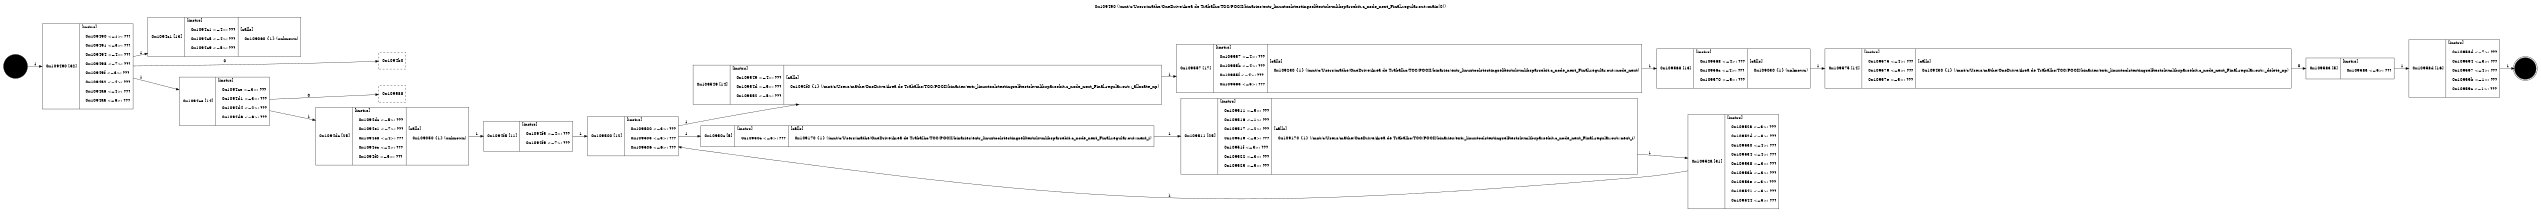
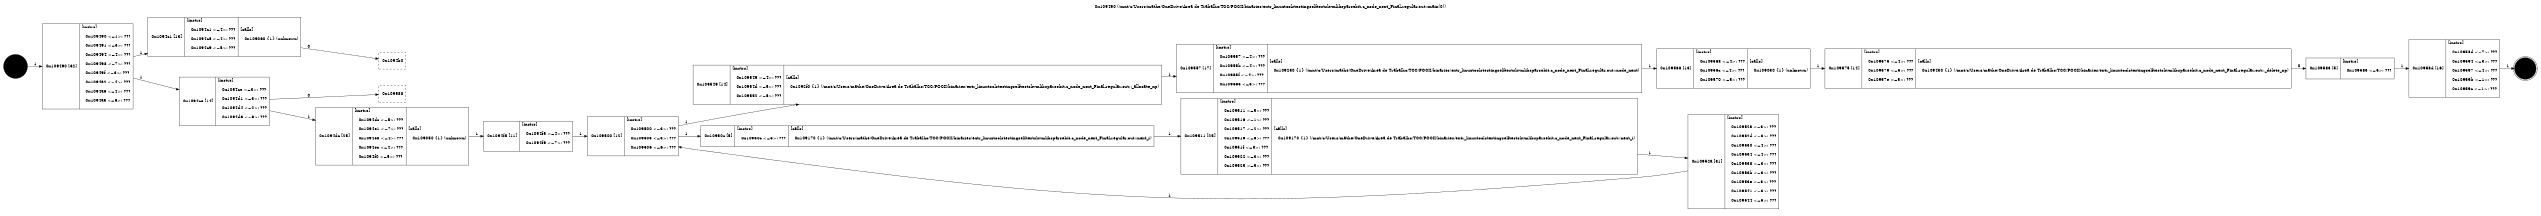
  digraph {
    label="0x109490 (/mnt/c/Users/mathe/OneDrive/Área de Trabalho/TCC/POCII/binaries/extr_linuxtoolstestingselftestskvmlibsparsebit.c_node_next_Final-regular.out::main(0))"
    labelloc=t
    rankdir=LR
    node [shape=record]
    Entry [fillcolor=black height=0.3 shape=circle style=filled width=0.3]
    n2 [label="{\n     0x109490 [32]\l\n     | [instrs]\l\n     &nbsp;&nbsp;0x109490 \<+1\>: ???\l\n     &nbsp;&nbsp;0x109491 \<+3\>: ???\l\n     &nbsp;&nbsp;0x109494 \<+4\>: ???\l\n     &nbsp;&nbsp;0x109498 \<+7\>: ???\l\n     &nbsp;&nbsp;0x10949f \<+3\>: ???\l\n     &nbsp;&nbsp;0x1094a2 \<+4\>: ???\l\n     &nbsp;&nbsp;0x1094a6 \<+4\>: ???\l\n     &nbsp;&nbsp;0x1094aa \<+6\>: ???\l\n  }"]
    n3 [label="{\n     0x1094c1 [13]\l\n     | [instrs]\l\n     &nbsp;&nbsp;0x1094c1 \<+4\>: ???\l\n     &nbsp;&nbsp;0x1094c5 \<+4\>: ???\l\n     &nbsp;&nbsp;0x1094c9 \<+5\>: ???\l\n     | [calls]\l\n     &nbsp;&nbsp;0x109060 \{1\} (unknown)\l\n  }"]
    n4 [label="{\n     0x1094b0\l\n  }" style=dashed]
    n5 [label="{\n     0x1094ce [14]\l\n     | [instrs]\l\n     &nbsp;&nbsp;0x1094ce \<+3\>: ???\l\n     &nbsp;&nbsp;0x1094d1 \<+3\>: ???\l\n     &nbsp;&nbsp;0x1094d4 \<+2\>: ???\l\n     &nbsp;&nbsp;0x1094d6 \<+6\>: ???\l\n  }"]
    n6 [label="{\n     0x109588\l\n  }" style=dashed]
    n7 [label="{\n     0x1094dc [25]\l\n     | [instrs]\l\n     &nbsp;&nbsp;0x1094dc \<+5\>: ???\l\n     &nbsp;&nbsp;0x1094e1 \<+7\>: ???\l\n     &nbsp;&nbsp;0x1094e8 \<+4\>: ???\l\n     &nbsp;&nbsp;0x1094ec \<+4\>: ???\l\n     &nbsp;&nbsp;0x1094f0 \<+5\>: ???\l\n     | [calls]\l\n     &nbsp;&nbsp;0x109050 \{1\} (unknown)\l\n  }"]
    n8 [label="{\n     0x1094f5 [11]\l\n     | [instrs]\l\n     &nbsp;&nbsp;0x1094f5 \<+4\>: ???\l\n     &nbsp;&nbsp;0x1094f9 \<+7\>: ???\l\n  }"]
    n9 [label="{\n     0x109500 [12]\l\n     | [instrs]\l\n     &nbsp;&nbsp;0x109500 \<+3\>: ???\l\n     &nbsp;&nbsp;0x109503 \<+3\>: ???\l\n     &nbsp;&nbsp;0x109506 \<+6\>: ???\l\n  }"]
    Exit [fillcolor=black height=0.3 peripheries=2 shape=circle style=filled width=0.3]
    n11 [label="{\n     0x109549 [14]\l\n     | [instrs]\l\n     &nbsp;&nbsp;0x109549 \<+4\>: ???\l\n     &nbsp;&nbsp;0x10954d \<+5\>: ???\l\n     &nbsp;&nbsp;0x109552 \<+5\>: ???\l\n     | [calls]\l\n     &nbsp;&nbsp;0x1092f0 \{1\} (/mnt/c/Users/mathe/OneDrive/Área de Trabalho/TCC/POCII/binaries/extr_linuxtoolstestingselftestskvmlibsparsebit.c_node_next_Final-regular.out::_allocate_np)\l\n  }"]
    n12 [label="{\n     0x10950c [5]\l\n     | [instrs]\l\n     &nbsp;&nbsp;0x10950c \<+5\>: ???\l\n     | [calls]\l\n     &nbsp;&nbsp;0x109170 \{1\} (/mnt/c/Users/mathe/OneDrive/Área de Trabalho/TCC/POCII/binaries/extr_linuxtoolstestingselftestskvmlibsparsebit.c_node_next_Final-regular.out::next_i)\l\n  }"]
    n13 [label="{\n     0x109557 [17]\l\n     | [instrs]\l\n     &nbsp;&nbsp;0x109557 \<+4\>: ???\l\n     &nbsp;&nbsp;0x10955b \<+4\>: ???\l\n     &nbsp;&nbsp;0x10955f \<+4\>: ???\l\n     &nbsp;&nbsp;0x109563 \<+5\>: ???\l\n     | [calls]\l\n     &nbsp;&nbsp;0x109230 \{1\} (/mnt/c/Users/mathe/OneDrive/Área de Trabalho/TCC/POCII/binaries/extr_linuxtoolstestingselftestskvmlibsparsebit.c_node_next_Final-regular.out::node_next)\l\n  }"]
    n14 [label="{\n     0x109511 [25]\l\n     | [instrs]\l\n     &nbsp;&nbsp;0x109511 \<+5\>: ???\l\n     &nbsp;&nbsp;0x109516 \<+1\>: ???\l\n     &nbsp;&nbsp;0x109517 \<+2\>: ???\l\n     &nbsp;&nbsp;0x109519 \<+6\>: ???\l\n     &nbsp;&nbsp;0x10951f \<+3\>: ???\l\n     &nbsp;&nbsp;0x109522 \<+3\>: ???\l\n     &nbsp;&nbsp;0x109525 \<+5\>: ???\l\n     | [calls]\l\n     &nbsp;&nbsp;0x109170 \{1\} (/mnt/c/Users/mathe/OneDrive/Área de Trabalho/TCC/POCII/binaries/extr_linuxtoolstestingselftestskvmlibsparsebit.c_node_next_Final-regular.out::next_i)\l\n  }"]
    n15 [label="{\n     0x109568 [13]\l\n     | [instrs]\l\n     &nbsp;&nbsp;0x109568 \<+4\>: ???\l\n     &nbsp;&nbsp;0x10956c \<+4\>: ???\l\n     &nbsp;&nbsp;0x109570 \<+5\>: ???\l\n     | [calls]\l\n     &nbsp;&nbsp;0x109030 \{1\} (unknown)\l\n  }"]
    n16 [label="{\n     0x10952a [31]\l\n     | [instrs]\l\n     &nbsp;&nbsp;0x10952a \<+3\>: ???\l\n     &nbsp;&nbsp;0x10952d \<+3\>: ???\l\n     &nbsp;&nbsp;0x109530 \<+4\>: ???\l\n     &nbsp;&nbsp;0x109534 \<+4\>: ???\l\n     &nbsp;&nbsp;0x109538 \<+3\>: ???\l\n     &nbsp;&nbsp;0x10953b \<+3\>: ???\l\n     &nbsp;&nbsp;0x10953e \<+3\>: ???\l\n     &nbsp;&nbsp;0x109541 \<+3\>: ???\l\n     &nbsp;&nbsp;0x109544 \<+5\>: ???\l\n  }"]
    n17 [label="{\n     0x109575 [14]\l\n     | [instrs]\l\n     &nbsp;&nbsp;0x109575 \<+4\>: ???\l\n     &nbsp;&nbsp;0x109579 \<+5\>: ???\l\n     &nbsp;&nbsp;0x10957e \<+5\>: ???\l\n     | [calls]\l\n     &nbsp;&nbsp;0x109430 \{1\} (/mnt/c/Users/mathe/OneDrive/Área de Trabalho/TCC/POCII/binaries/extr_linuxtoolstestingselftestskvmlibsparsebit.c_node_next_Final-regular.out::_delete_np)\l\n  }"]
    n18 [label="{\n     0x109583 [5]\l\n     | [instrs]\l\n     &nbsp;&nbsp;0x109583 \<+5\>: ???\l\n  }"]
    n19 [label="{\n     0x10958d [16]\l\n     | [instrs]\l\n     &nbsp;&nbsp;0x10958d \<+7\>: ???\l\n     &nbsp;&nbsp;0x109594 \<+3\>: ???\l\n     &nbsp;&nbsp;0x109597 \<+4\>: ???\l\n     &nbsp;&nbsp;0x10959b \<+1\>: ???\l\n     &nbsp;&nbsp;0x10959c \<+1\>: ???\l\n  }"]
    Entry -> n2 [label=" 1"]
    n2 -> n3 [label=" 1"]
-   n2 -> n4 [label=" 0"]
+   n3 -> n4 [label=" 0"]
    n2 -> n5 [label=" 1"]
    n5 -> n6 [label=" 0"]
    n5 -> n7 [label=" 1"]
    n7 -> n8 [label=" 1"]
    n8 -> n9 [label=" 1"]
    n9 -> n11 [label=" 1"]
    n9 -> n12 [label=" 1"]
    n11 -> n13 [label=" 1"]
    n12 -> n14 [label=" 1"]
    n13 -> n15 [label=" 1"]
    n14 -> n16 [label=" 1"]
    n15 -> n17 [label=" 1"]
    n16 -> n9 [label=" 1"]
    n17 -> n18 [label=" 0"]
    n18 -> n19 [label=" 1"]
    n19 -> Exit [label=" 1"]
  }
